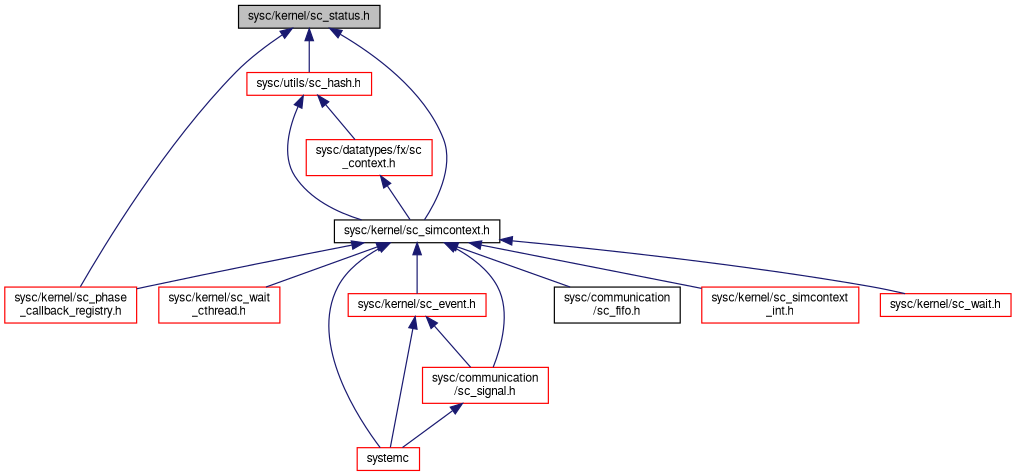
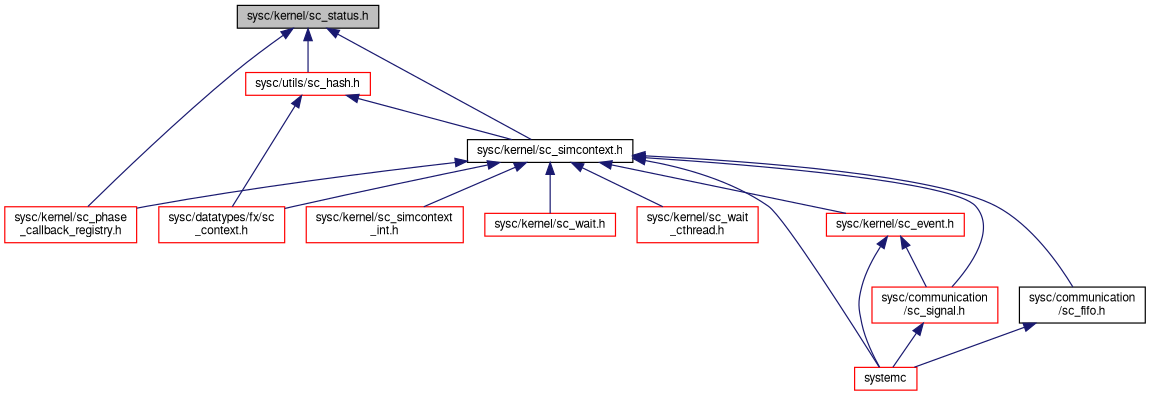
  digraph {
    node [color=red fillcolor=white fontname=FreeSans fontsize=10 shape=record style=filled]
    edge [color=midnightblue dir=back fontname=FreeSans fontsize=10 labelfontname=FreeSans labelfontsize=10 style=solid]
    n1 [color=black fillcolor=grey75 fontcolor=black height=0.2 label="sysc/kernel/sc_status.h" width=0.4]
    n2 [color=black height=0.2 label="sysc/kernel/sc_simcontext.h" width=0.4]
    n3 [height=0.2 label="sysc/kernel/sc_phase\l_callback_registry.h" width=0.4]
    n4 [height=0.2 label="sysc/utils/sc_hash.h" width=0.4]
    n5 [height=0.2 label="sysc/kernel/sc_wait.h" width=0.4]
    n6 [height=0.2 label="sysc/datatypes/fx/sc\l_context.h" width=0.4]
    n7 [height=0.2 label="sysc/kernel/sc_wait\l_cthread.h" width=0.4]
    n8 [height=0.2 label=systemc width=0.4]
    n9 [height=0.2 label="sysc/kernel/sc_event.h" width=0.4]
    n10 [height=0.2 label="sysc/communication\l/sc_signal.h" width=0.4]
    n11 [color=black height=0.2 label="sysc/communication\l/sc_fifo.h" width=0.4]
    n12 [height=0.2 label="sysc/kernel/sc_simcontext\l_int.h" width=0.4]
    n1 -> n2
    n1 -> n3
    n1 -> n4
    n2 -> n3
    n2 -> n5
-   n6 -> n2
+   n2 -> n6
    n2 -> n7
    n2 -> n8
    n2 -> n9
    n2 -> n10
    n2 -> n11
    n2 -> n12
    n4 -> n2
    n4 -> n6
    n9 -> n8
    n9 -> n10
    n10 -> n8
+   n11 -> n8
  }
